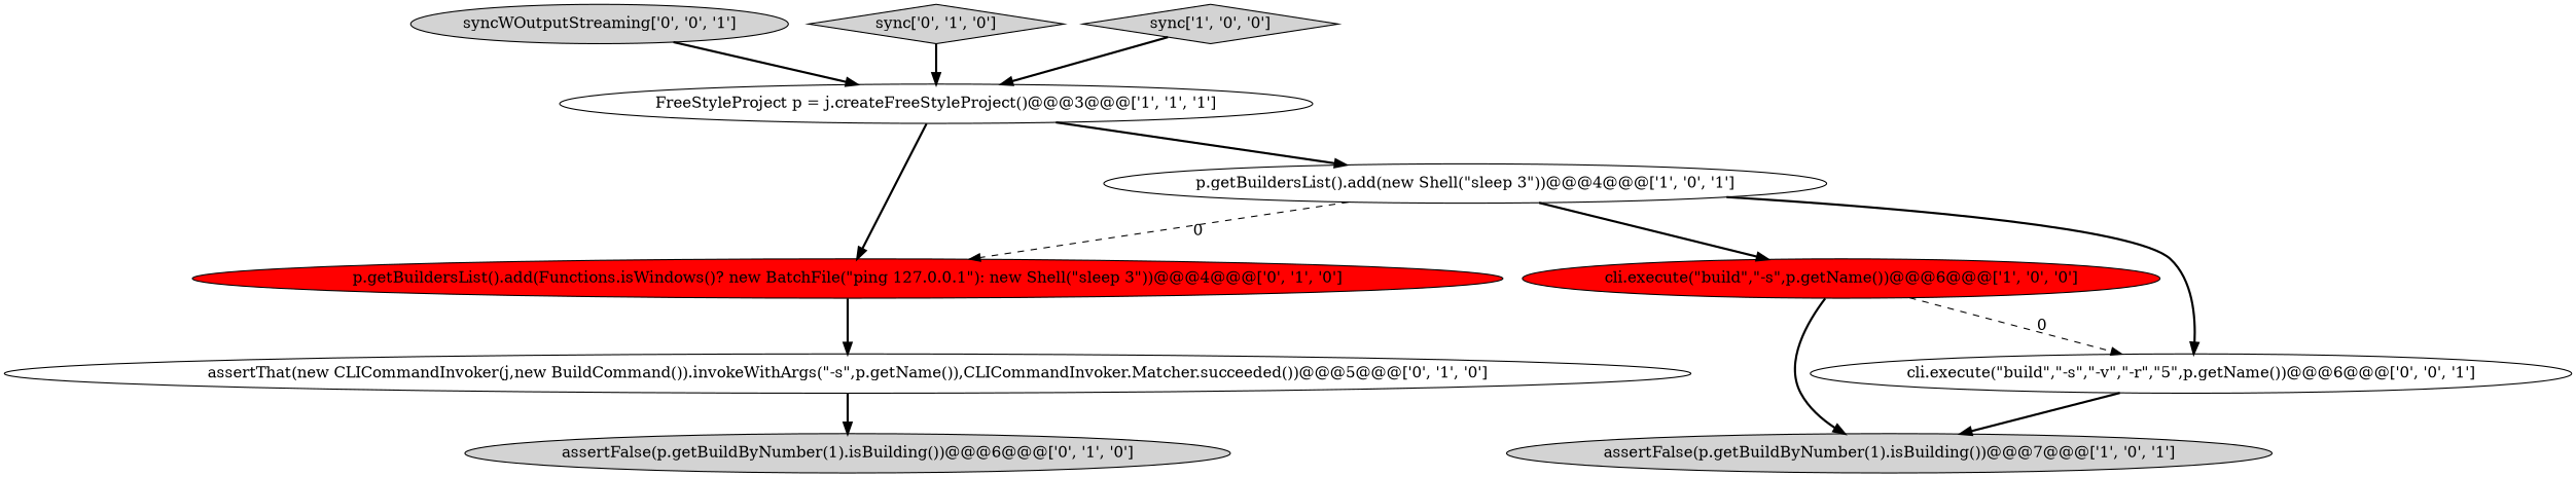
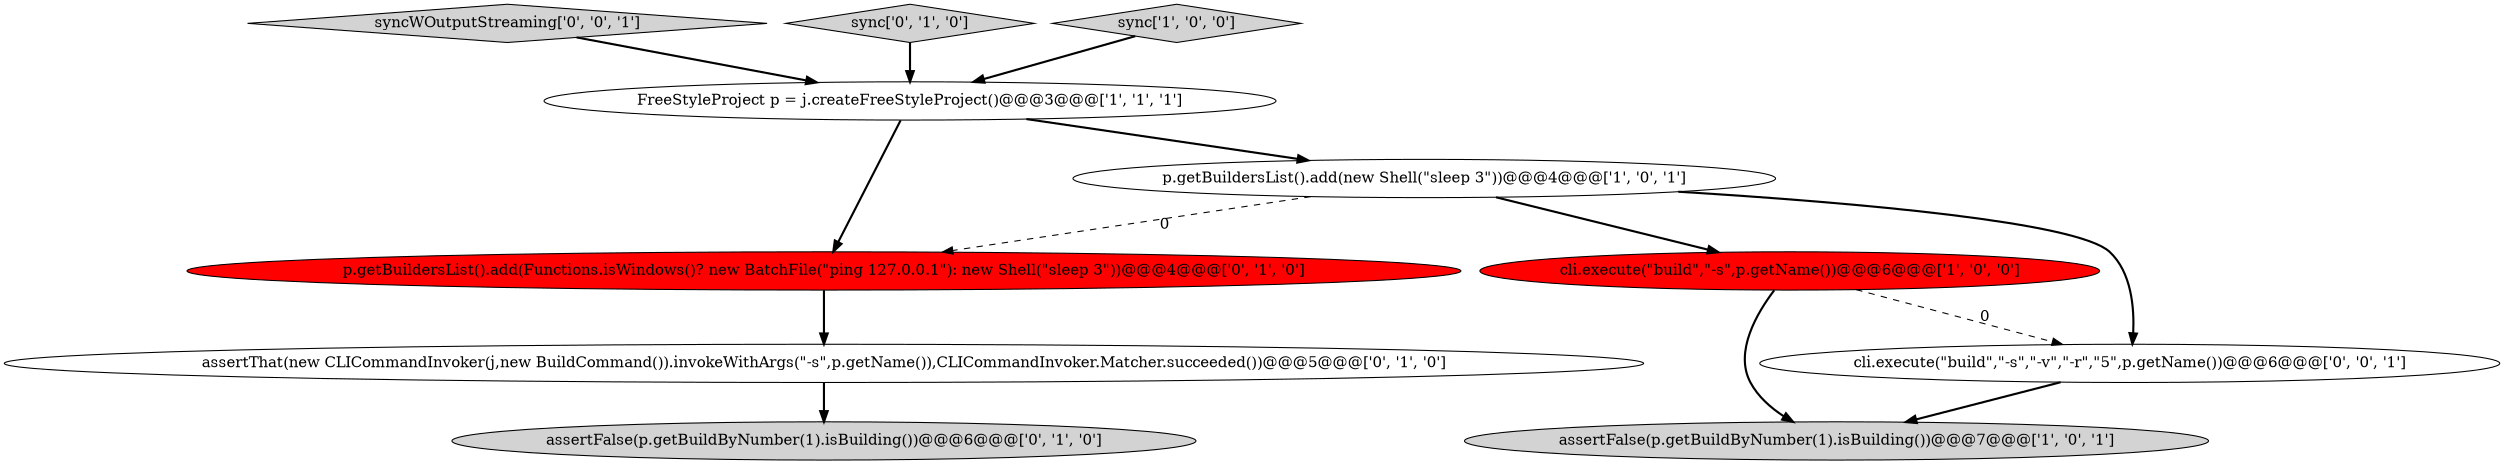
  digraph {
    node [fillcolor=lightgray shape=ellipse style=filled]
    edge [style=bold]
    n1 [label="assertFalse(p.getBuildByNumber(1).isBuilding())@@@6@@@['0', '1', '0']"]
    n2 [fillcolor=red label="p.getBuildersList().add(Functions.isWindows()? new BatchFile(\"ping 127.0.0.1\"): new Shell(\"sleep 3\"))@@@4@@@['0', '1', '0']"]
    n3 [fillcolor=white label="assertThat(new CLICommandInvoker(j,new BuildCommand()).invokeWithArgs(\"-s\",p.getName()),CLICommandInvoker.Matcher.succeeded())@@@5@@@['0', '1', '0']"]
    n4 [label="assertFalse(p.getBuildByNumber(1).isBuilding())@@@7@@@['1', '0', '1']"]
    n5 [fillcolor=white label="FreeStyleProject p = j.createFreeStyleProject()@@@3@@@['1', '1', '1']"]
    n6 [fillcolor=white label="p.getBuildersList().add(new Shell(\"sleep 3\"))@@@4@@@['1', '0', '1']"]
-   n7 [label="syncWOutputStreaming['0', '0', '1']"]
+   n7 [label="syncWOutputStreaming['0', '0', '1']" shape=diamond]
    n8 [fillcolor=red label="cli.execute(\"build\",\"-s\",p.getName())@@@6@@@['1', '0', '0']"]
    n9 [fillcolor=white label="cli.execute(\"build\",\"-s\",\"-v\",\"-r\",\"5\",p.getName())@@@6@@@['0', '0', '1']"]
    n10 [label="sync['0', '1', '0']" shape=diamond]
    n11 [label="sync['1', '0', '0']" shape=diamond]
    n2 -> n3
    n3 -> n1
    n5 -> n2
    n5 -> n6
    n6 -> n2 [label=0 style=dashed]
    n6 -> n8
    n6 -> n9
    n7 -> n5
    n8 -> n4
    n8 -> n9 [label=0 style=dashed]
    n9 -> n4
    n10 -> n5
    n11 -> n5
  }
